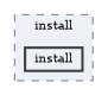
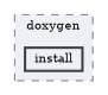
  digraph {
    compound=true
    fontname="DejaVu Serif"
    n1 [color=grey25 fillcolor="#edf0f7" fontname="DejaVu Serif" fontsize=10 height=0.2 label=install shape=box style="filled,bold" width=0.4]
    subgraph cluster_1 {
      bgcolor="#edf0f7"
      fontsize=10
-     label=install
+     label=doxygen
      pencolor=grey50
      style="filled,dashed"
      n1
    }
  }
